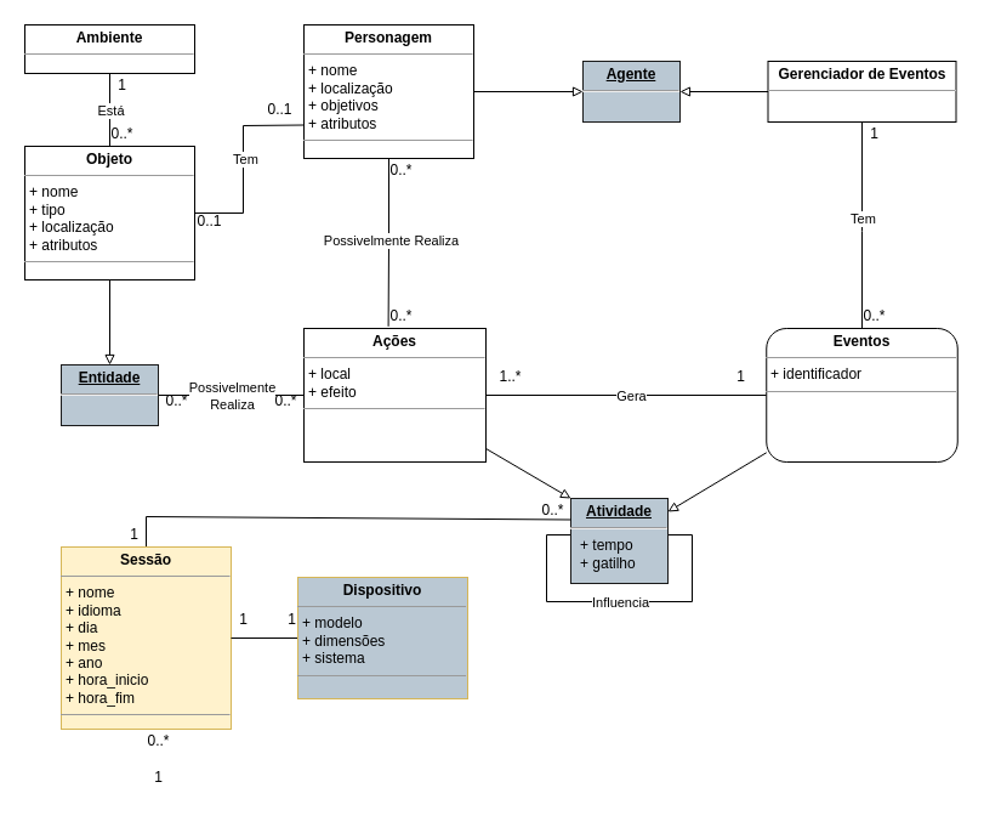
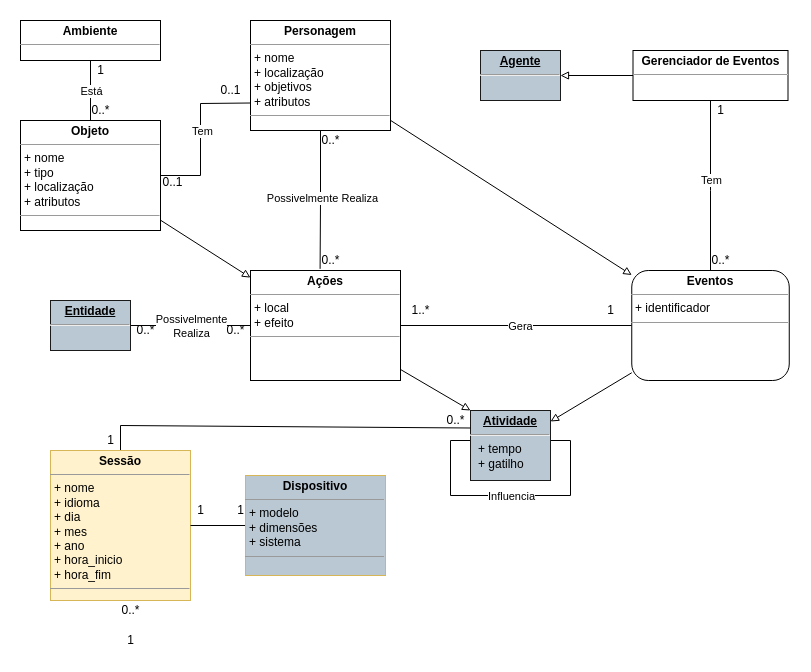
  <mxCell id="0" />
  <mxCell id="1" parent="0" />
- <mxCell id="2" style="rounded=0;orthogonalLoop=1;jettySize=auto;html=1;entryX=0;entryY=0.5;entryDx=0;entryDy=0;endArrow=block;endFill=0;" parent="1" source="7" target="9" edge="1"><mxGeometry relative="1" as="geometry"><mxPoint x="510" y="75" as="targetPoint" /></mxGeometry></mxCell>
+ <mxCell id="2" style="rounded=0;orthogonalLoop=1;jettySize=auto;html=1;endArrow=block;endFill=0;" parent="1" source="7" target="19" edge="1"><mxGeometry relative="1" as="geometry"><mxPoint x="510" y="75" as="targetPoint" /></mxGeometry></mxCell>
  <mxCell id="3" style="edgeStyle=none;rounded=0;orthogonalLoop=1;jettySize=auto;html=1;startArrow=none;startFill=0;endArrow=none;endFill=0;exitX=0;exitY=0.75;exitDx=0;exitDy=0;" parent="1" source="7" target="21" edge="1"><mxGeometry relative="1" as="geometry"><mxPoint x="220" y="120" as="sourcePoint" /><Array as="points"><mxPoint x="200" y="103" /><mxPoint x="200" y="175" /></Array></mxGeometry></mxCell>
  <mxCell id="4" value="Tem" style="edgeLabel;html=1;align=center;verticalAlign=middle;resizable=0;points=[];" parent="3" vertex="1" connectable="0"><mxGeometry x="0.22" y="1" relative="1" as="geometry"><mxPoint y="-21.85" as="offset" /></mxGeometry></mxCell>
  <mxCell id="5" style="edgeStyle=orthogonalEdgeStyle;rounded=0;orthogonalLoop=1;jettySize=auto;html=1;entryX=0.464;entryY=-0.015;entryDx=0;entryDy=0;entryPerimeter=0;endArrow=none;endFill=0;" parent="1" source="7" target="15" edge="1"><mxGeometry relative="1" as="geometry" /></mxCell>
  <mxCell id="6" value="Possivelmente Realiza" style="edgeLabel;html=1;align=center;verticalAlign=middle;resizable=0;points=[];" parent="5" vertex="1" connectable="0"><mxGeometry x="-0.039" y="1" relative="1" as="geometry"><mxPoint as="offset" /></mxGeometry></mxCell>
  <mxCell id="7" value="&lt;p style=&quot;margin: 0px ; margin-top: 4px ; text-align: center&quot;&gt;&lt;b&gt;Personagem&lt;/b&gt;&lt;/p&gt;&lt;hr size=&quot;1&quot;&gt;&lt;p style=&quot;margin: 0px ; margin-left: 4px&quot;&gt;+ nome&lt;/p&gt;&lt;p style=&quot;margin: 0px ; margin-left: 4px&quot;&gt;+ localização&lt;/p&gt;&lt;p style=&quot;margin: 0px ; margin-left: 4px&quot;&gt;+ objetivos&lt;/p&gt;&lt;p style=&quot;margin: 0px ; margin-left: 4px&quot;&gt;+ atributos&lt;/p&gt;&lt;hr size=&quot;1&quot;&gt;&lt;p style=&quot;margin: 0px ; margin-left: 4px&quot;&gt;&lt;br&gt;&lt;/p&gt;" style="verticalAlign=top;align=left;overflow=fill;fontSize=12;fontFamily=Helvetica;html=1;" parent="1" vertex="1"><mxGeometry x="250" y="20" width="140" height="110" as="geometry" /></mxCell>
  <mxCell id="8" style="edgeStyle=none;rounded=0;orthogonalLoop=1;jettySize=auto;html=1;entryX=0;entryY=0.5;entryDx=0;entryDy=0;startArrow=block;startFill=0;endArrow=none;endFill=0;" parent="1" source="9" target="27" edge="1"><mxGeometry relative="1" as="geometry" /></mxCell>
  <mxCell id="9" value="&lt;p style=&quot;margin: 0px ; margin-top: 4px ; text-align: center ; text-decoration: underline&quot;&gt;&lt;b&gt;Agente&lt;/b&gt;&lt;/p&gt;&lt;hr&gt;&lt;p style=&quot;margin: 0px ; margin-left: 8px&quot;&gt;&lt;br&gt;&lt;/p&gt;" style="verticalAlign=top;align=left;overflow=fill;fontSize=12;fontFamily=Helvetica;html=1;fillColor=#bac8d3;strokeColor=#1A1A1A;" parent="1" vertex="1"><mxGeometry x="480" y="50" width="80" height="50" as="geometry" /></mxCell>
  <mxCell id="10" style="edgeStyle=none;rounded=0;orthogonalLoop=1;jettySize=auto;html=1;entryX=0;entryY=0;entryDx=0;entryDy=0;startArrow=none;startFill=0;endArrow=block;endFill=0;" parent="1" source="15" target="26" edge="1"><mxGeometry relative="1" as="geometry"><mxPoint x="510" y="190" as="targetPoint" /></mxGeometry></mxCell>
  <mxCell id="11" style="edgeStyle=none;rounded=0;orthogonalLoop=1;jettySize=auto;html=1;startArrow=none;startFill=0;endArrow=none;endFill=0;" parent="1" source="15" target="19" edge="1"><mxGeometry relative="1" as="geometry" /></mxCell>
  <mxCell id="12" value="Gera" style="edgeLabel;html=1;align=center;verticalAlign=middle;resizable=0;points=[];" parent="11" vertex="1" connectable="0"><mxGeometry x="-0.356" relative="1" as="geometry"><mxPoint x="45.6" as="offset" /></mxGeometry></mxCell>
  <mxCell id="13" style="edgeStyle=orthogonalEdgeStyle;rounded=0;orthogonalLoop=1;jettySize=auto;html=1;entryX=1;entryY=0.5;entryDx=0;entryDy=0;endArrow=none;endFill=0;" parent="1" source="15" target="22" edge="1"><mxGeometry relative="1" as="geometry" /></mxCell>
  <mxCell id="14" value="Possivelmente&lt;br&gt;Realiza" style="edgeLabel;html=1;align=center;verticalAlign=middle;resizable=0;points=[];" parent="13" vertex="1" connectable="0"><mxGeometry x="0.156" relative="1" as="geometry"><mxPoint x="9.14" as="offset" /></mxGeometry></mxCell>
  <mxCell id="15" value="&lt;p style=&quot;margin: 0px ; margin-top: 4px ; text-align: center&quot;&gt;&lt;b&gt;Ações&lt;/b&gt;&lt;/p&gt;&lt;hr size=&quot;1&quot;&gt;&lt;p style=&quot;margin: 0px ; margin-left: 4px&quot;&gt;+ local&lt;/p&gt;&lt;p style=&quot;margin: 0px ; margin-left: 4px&quot;&gt;+ efeito&lt;/p&gt;&lt;hr size=&quot;1&quot;&gt;&lt;p style=&quot;margin: 0px ; margin-left: 4px&quot;&gt;&lt;br&gt;&lt;/p&gt;" style="verticalAlign=top;align=left;overflow=fill;fontSize=12;fontFamily=Helvetica;html=1;" parent="1" vertex="1"><mxGeometry x="250" y="270" width="150" height="110" as="geometry" /></mxCell>
  <mxCell id="16" style="edgeStyle=none;rounded=0;orthogonalLoop=1;jettySize=auto;html=1;startArrow=none;startFill=0;endArrow=block;endFill=0;" parent="1" source="19" target="26" edge="1"><mxGeometry relative="1" as="geometry" /></mxCell>
  <mxCell id="17" style="edgeStyle=none;rounded=0;orthogonalLoop=1;jettySize=auto;html=1;startArrow=none;startFill=0;endArrow=none;endFill=0;" parent="1" source="19" target="27" edge="1"><mxGeometry relative="1" as="geometry"><Array as="points"><mxPoint x="710" y="190" /></Array></mxGeometry></mxCell>
  <mxCell id="18" value="Tem" style="edgeLabel;html=1;align=center;verticalAlign=middle;resizable=0;points=[];" parent="17" vertex="1" connectable="0"><mxGeometry x="0.07" relative="1" as="geometry"><mxPoint as="offset" /></mxGeometry></mxCell>
  <mxCell id="19" value="&lt;p style=&quot;margin: 0px ; margin-top: 4px ; text-align: center&quot;&gt;&lt;b&gt;Eventos&lt;/b&gt;&lt;/p&gt;&lt;hr size=&quot;1&quot;&gt;&lt;p style=&quot;margin: 0px ; margin-left: 4px&quot;&gt;+ identificador&lt;/p&gt;&lt;hr size=&quot;1&quot;&gt;&lt;p style=&quot;margin: 0px ; margin-left: 4px&quot;&gt;&lt;br&gt;&lt;/p&gt;" style="verticalAlign=top;align=left;overflow=fill;fontSize=12;fontFamily=Helvetica;html=1;rounded=1;" parent="1" vertex="1"><mxGeometry x="631.25" y="270" width="157.5" height="110" as="geometry" /></mxCell>
- <mxCell id="20" style="edgeStyle=none;rounded=0;orthogonalLoop=1;jettySize=auto;html=1;startArrow=none;startFill=0;endArrow=block;endFill=0;" parent="1" source="21" target="22" edge="1"><mxGeometry relative="1" as="geometry" /></mxCell>
+ <mxCell id="20" style="edgeStyle=none;rounded=0;orthogonalLoop=1;jettySize=auto;html=1;startArrow=none;startFill=0;endArrow=block;endFill=0;" parent="1" source="21" target="15" edge="1"><mxGeometry relative="1" as="geometry" /></mxCell>
  <mxCell id="21" value="&lt;p style=&quot;margin: 0px ; margin-top: 4px ; text-align: center&quot;&gt;&lt;b&gt;Objeto&lt;/b&gt;&lt;/p&gt;&lt;hr size=&quot;1&quot;&gt;&lt;p style=&quot;margin: 0px ; margin-left: 4px&quot;&gt;+ nome&lt;/p&gt;&lt;p style=&quot;margin: 0px ; margin-left: 4px&quot;&gt;+ tipo&lt;/p&gt;&lt;p style=&quot;margin: 0px ; margin-left: 4px&quot;&gt;+ localização&lt;/p&gt;&lt;p style=&quot;margin: 0px ; margin-left: 4px&quot;&gt;+ atributos&lt;/p&gt;&lt;hr size=&quot;1&quot;&gt;&lt;p style=&quot;margin: 0px ; margin-left: 4px&quot;&gt;&lt;br&gt;&lt;/p&gt;" style="verticalAlign=top;align=left;overflow=fill;fontSize=12;fontFamily=Helvetica;html=1;" parent="1" vertex="1"><mxGeometry x="20" y="120" width="140" height="110" as="geometry" /></mxCell>
  <mxCell id="22" value="&lt;p style=&quot;margin: 0px ; margin-top: 4px ; text-align: center ; text-decoration: underline&quot;&gt;&lt;b&gt;Entidade&lt;/b&gt;&lt;/p&gt;&lt;hr&gt;&lt;p style=&quot;margin: 0px ; margin-left: 8px&quot;&gt;&lt;br&gt;&lt;/p&gt;" style="verticalAlign=top;align=left;overflow=fill;fontSize=12;fontFamily=Helvetica;html=1;fillColor=#bac8d3;strokeColor=#1A1A1A;" parent="1" vertex="1"><mxGeometry x="50" y="300" width="80" height="50" as="geometry" /></mxCell>
  <mxCell id="23" style="edgeStyle=none;rounded=0;orthogonalLoop=1;jettySize=auto;html=1;startArrow=none;startFill=0;endArrow=none;endFill=0;exitX=0;exitY=0;exitDx=0;exitDy=0;" parent="1" source="26" target="26" edge="1"><mxGeometry relative="1" as="geometry"><mxPoint x="630" y="195" as="targetPoint" /></mxGeometry></mxCell>
  <mxCell id="24" style="edgeStyle=none;rounded=0;orthogonalLoop=1;jettySize=auto;html=1;startArrow=none;startFill=0;endArrow=none;endFill=0;" parent="1" edge="1"><mxGeometry relative="1" as="geometry"><mxPoint x="550" y="440" as="targetPoint" /><mxPoint x="470" y="440" as="sourcePoint" /><Array as="points"><mxPoint x="450" y="440" /><mxPoint x="450" y="495" /><mxPoint x="520" y="495" /><mxPoint x="570" y="495" /><mxPoint x="570" y="440" /></Array></mxGeometry></mxCell>
  <mxCell id="25" value="Influencia" style="edgeLabel;html=1;align=center;verticalAlign=middle;resizable=0;points=[];" parent="24" vertex="1" connectable="0"><mxGeometry x="-0.096" relative="1" as="geometry"><mxPoint x="13.0" as="offset" /></mxGeometry></mxCell>
  <mxCell id="26" value="&lt;p style=&quot;margin: 0px ; margin-top: 4px ; text-align: center ; text-decoration: underline&quot;&gt;&lt;b&gt;Atividade&lt;/b&gt;&lt;/p&gt;&lt;hr&gt;&lt;p style=&quot;margin: 0px ; margin-left: 8px&quot;&gt;+ tempo&lt;br&gt;&lt;/p&gt;&lt;p style=&quot;margin: 0px ; margin-left: 8px&quot;&gt;+ gatilho&lt;br&gt;&lt;/p&gt;" style="verticalAlign=top;align=left;overflow=fill;fontSize=12;fontFamily=Helvetica;html=1;fillColor=#bac8d3;strokeColor=#1A1A1A;" parent="1" vertex="1"><mxGeometry x="470" y="410" width="80" height="70" as="geometry" /></mxCell>
  <mxCell id="27" value="&lt;p style=&quot;margin: 0px ; margin-top: 4px ; text-align: center&quot;&gt;&lt;b&gt;Gerenciador de Eventos&lt;/b&gt;&lt;/p&gt;&lt;hr size=&quot;1&quot;&gt;&lt;p style=&quot;margin: 0px ; margin-left: 4px&quot;&gt;&lt;br&gt;&lt;/p&gt;" style="verticalAlign=top;align=left;overflow=fill;fontSize=12;fontFamily=Helvetica;html=1;" parent="1" vertex="1"><mxGeometry x="632.5" y="50" width="155" height="50" as="geometry" /></mxCell>
  <mxCell id="28" style="edgeStyle=none;rounded=0;orthogonalLoop=1;jettySize=auto;html=1;startArrow=none;startFill=0;endArrow=none;endFill=0;" parent="1" source="30" target="21" edge="1"><mxGeometry relative="1" as="geometry" /></mxCell>
  <mxCell id="29" value="Está" style="edgeLabel;html=1;align=center;verticalAlign=middle;resizable=0;points=[];" parent="28" vertex="1" connectable="0"><mxGeometry x="-0.412" y="-1" relative="1" as="geometry"><mxPoint x="1" y="12.35" as="offset" /></mxGeometry></mxCell>
  <mxCell id="30" value="&lt;p style=&quot;margin: 0px ; margin-top: 4px ; text-align: center&quot;&gt;&lt;b&gt;Ambiente&lt;/b&gt;&lt;/p&gt;&lt;hr size=&quot;1&quot;&gt;&lt;p style=&quot;margin: 0px ; margin-left: 4px&quot;&gt;&lt;br&gt;&lt;/p&gt;" style="verticalAlign=top;align=left;overflow=fill;fontSize=12;fontFamily=Helvetica;html=1;" parent="1" vertex="1"><mxGeometry x="20" y="20" width="140" height="40" as="geometry" /></mxCell>
  <mxCell id="31" style="edgeStyle=none;rounded=0;orthogonalLoop=1;jettySize=auto;html=1;entryX=0;entryY=0.25;entryDx=0;entryDy=0;startArrow=none;startFill=0;endArrow=none;endFill=0;" parent="1" source="32" target="26" edge="1"><mxGeometry relative="1" as="geometry"><Array as="points"><mxPoint x="120" y="425" /></Array></mxGeometry></mxCell>
  <mxCell id="32" value="&lt;p style=&quot;margin: 0px ; margin-top: 4px ; text-align: center&quot;&gt;&lt;b&gt;Sessão&lt;/b&gt;&lt;/p&gt;&lt;hr size=&quot;1&quot;&gt;&lt;p style=&quot;margin: 0px ; margin-left: 4px&quot;&gt;+ nome&lt;br&gt;&lt;/p&gt;&lt;p style=&quot;margin: 0px ; margin-left: 4px&quot;&gt;+ idioma&lt;br&gt;&lt;/p&gt;&lt;p style=&quot;margin: 0px ; margin-left: 4px&quot;&gt;+ dia&lt;/p&gt;&lt;p style=&quot;margin: 0px ; margin-left: 4px&quot;&gt;+ mes&lt;/p&gt;&lt;p style=&quot;margin: 0px ; margin-left: 4px&quot;&gt;+ ano&lt;/p&gt;&lt;p style=&quot;margin: 0px ; margin-left: 4px&quot;&gt;+ hora_inicio&lt;/p&gt;&lt;p style=&quot;margin: 0px ; margin-left: 4px&quot;&gt;+ hora_fim&lt;/p&gt;&lt;hr size=&quot;1&quot;&gt;&lt;p style=&quot;margin: 0px ; margin-left: 4px&quot;&gt;&lt;br&gt;&lt;/p&gt;" style="verticalAlign=top;align=left;overflow=fill;fontSize=12;fontFamily=Helvetica;html=1;strokeColor=#d6b656;fillColor=#fff2cc;" parent="1" vertex="1"><mxGeometry x="50" y="450" width="140" height="150" as="geometry" /></mxCell>
  <mxCell id="33" style="edgeStyle=none;rounded=0;orthogonalLoop=1;jettySize=auto;html=1;startArrow=none;startFill=0;endArrow=none;endFill=0;" parent="1" source="34" target="32" edge="1"><mxGeometry relative="1" as="geometry" /></mxCell>
  <mxCell id="34" value="&lt;p style=&quot;margin: 0px ; margin-top: 4px ; text-align: center&quot;&gt;&lt;b&gt;Dispositivo&lt;/b&gt;&lt;/p&gt;&lt;hr size=&quot;1&quot;&gt;&lt;p style=&quot;margin: 0px ; margin-left: 4px&quot;&gt;&lt;span&gt;+ modelo&lt;/span&gt;&lt;/p&gt;&lt;p style=&quot;margin: 0px ; margin-left: 4px&quot;&gt;+ dimensões&lt;/p&gt;&lt;p style=&quot;margin: 0px ; margin-left: 4px&quot;&gt;+ sistema&lt;/p&gt;&lt;hr size=&quot;1&quot;&gt;&lt;p style=&quot;margin: 0px ; margin-left: 4px&quot;&gt;&lt;br&gt;&lt;/p&gt;" style="verticalAlign=top;align=left;overflow=fill;fontSize=12;fontFamily=Helvetica;html=1;strokeColor=#d6b656;fillColor=#bac8d3;" parent="1" vertex="1"><mxGeometry x="245" y="475" width="140" height="100" as="geometry" /></mxCell>
  <mxCell id="35" value="1" style="text;html=1;align=center;verticalAlign=middle;resizable=0;points=[];autosize=1;" parent="1" vertex="1"><mxGeometry x="710" y="100" width="20" height="20" as="geometry" /></mxCell>
  <mxCell id="36" value="0..*" style="text;html=1;align=center;verticalAlign=middle;resizable=0;points=[];autosize=1;" parent="1" vertex="1"><mxGeometry x="705" y="250" width="30" height="20" as="geometry" /></mxCell>
  <mxCell id="37" value="1..*" style="text;html=1;align=center;verticalAlign=middle;resizable=0;points=[];autosize=1;" parent="1" vertex="1"><mxGeometry x="405" y="300" width="30" height="20" as="geometry" /></mxCell>
  <mxCell id="38" value="1" style="text;html=1;align=center;verticalAlign=middle;resizable=0;points=[];autosize=1;" parent="1" vertex="1"><mxGeometry x="600" y="300" width="20" height="20" as="geometry" /></mxCell>
  <mxCell id="39" value="0..*" style="text;html=1;align=center;verticalAlign=middle;resizable=0;points=[];autosize=1;" parent="1" vertex="1"><mxGeometry x="315" y="250" width="30" height="20" as="geometry" /></mxCell>
  <mxCell id="40" value="0..*" style="text;html=1;align=center;verticalAlign=middle;resizable=0;points=[];autosize=1;" parent="1" vertex="1"><mxGeometry x="315" y="130" width="30" height="20" as="geometry" /></mxCell>
  <mxCell id="41" value="0..1" style="text;html=1;align=center;verticalAlign=middle;resizable=0;points=[];autosize=1;" parent="1" vertex="1"><mxGeometry x="210" y="80" width="40" height="20" as="geometry" /></mxCell>
  <mxCell id="42" value="0..1" style="text;html=1;align=center;verticalAlign=middle;resizable=0;points=[];autosize=1;" parent="1" vertex="1"><mxGeometry x="152" y="172" width="40" height="20" as="geometry" /></mxCell>
  <mxCell id="43" value="0..*" style="text;html=1;align=center;verticalAlign=middle;resizable=0;points=[];autosize=1;" parent="1" vertex="1"><mxGeometry x="130" y="320" width="30" height="20" as="geometry" /></mxCell>
  <mxCell id="44" value="0..*" style="text;html=1;align=center;verticalAlign=middle;resizable=0;points=[];autosize=1;" parent="1" vertex="1"><mxGeometry x="220" y="320" width="30" height="20" as="geometry" /></mxCell>
  <mxCell id="45" value="1" style="text;html=1;align=center;verticalAlign=middle;resizable=0;points=[];autosize=1;" parent="1" vertex="1"><mxGeometry x="90" y="60" width="20" height="20" as="geometry" /></mxCell>
  <mxCell id="46" value="0..*" style="text;html=1;align=center;verticalAlign=middle;resizable=0;points=[];autosize=1;" parent="1" vertex="1"><mxGeometry x="85" y="100" width="30" height="20" as="geometry" /></mxCell>
  <mxCell id="47" value="1" style="text;html=1;align=center;verticalAlign=middle;resizable=0;points=[];autosize=1;" parent="1" vertex="1"><mxGeometry x="100" y="430" width="20" height="20" as="geometry" /></mxCell>
  <mxCell id="48" value="0..*" style="text;html=1;align=center;verticalAlign=middle;resizable=0;points=[];autosize=1;" parent="1" vertex="1"><mxGeometry x="440" y="410" width="30" height="20" as="geometry" /></mxCell>
  <mxCell id="49" value="1" style="text;html=1;align=center;verticalAlign=middle;resizable=0;points=[];autosize=1;" parent="1" vertex="1"><mxGeometry x="230" y="500" width="20" height="20" as="geometry" /></mxCell>
  <mxCell id="50" value="1" style="text;html=1;align=center;verticalAlign=middle;resizable=0;points=[];autosize=1;" parent="1" vertex="1"><mxGeometry x="190" y="500" width="20" height="20" as="geometry" /></mxCell>
  <mxCell id="51" value="0..*" style="text;html=1;align=center;verticalAlign=middle;resizable=0;points=[];autosize=1;" parent="1" vertex="1"><mxGeometry x="115" y="600" width="30" height="20" as="geometry" /></mxCell>
  <mxCell id="52" value="1" style="text;html=1;align=center;verticalAlign=middle;resizable=0;points=[];autosize=1;" parent="1" vertex="1"><mxGeometry x="120" y="630" width="20" height="20" as="geometry" /></mxCell>
